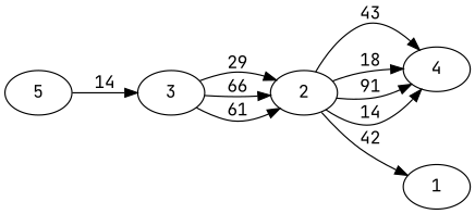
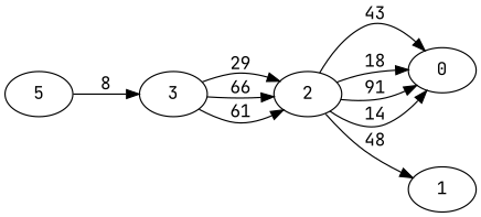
  digraph {
    fontname="JetBrains Mono"
    rankdir=LR
    ranksep=equally
    node [fontname="JetBrains Mono"]
    edge [fontname="JetBrains Mono"]
-   0 [label=4]
+   0
    1
    2
    3
    n5 [label=5]
    subgraph sub_1 {
      rank=same
      0
    }
    subgraph sub_2 {
      rank=same
      1
    }
    subgraph sub_3 {
      rank=same
    }
    subgraph sub_4 {
      rank=same
      2
    }
    subgraph sub_5 {
      rank=same
    }
    subgraph sub_6 {
      rank=same
      3
    }
    subgraph sub_7 {
      rank=same
    }
    subgraph sub_8 {
      rank=same
      n5
    }
    2 -> 0 [label=43]
    2 -> 0 [label=18]
    2 -> 0 [label=91]
    2 -> 0 [label=14]
-   2 -> 1 [label=42]
+   2 -> 1 [label=48]
    3 -> 2 [label=29]
    3 -> 2 [label=66]
    3 -> 2 [label=61]
-   n5 -> 3 [label=14]
+   n5 -> 3 [label=8]
  }
